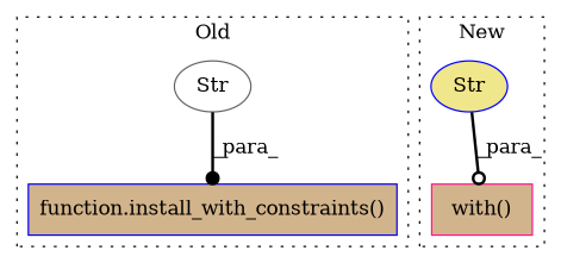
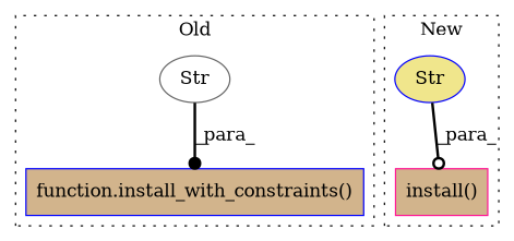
  digraph {
    node [a=75 shape=box style=filled fillcolor=tan color=blue]
    edge [style=bold]
    n1 [l="34,7" label="function.install_with_constraints()" s="1511,1707"]
    n2 [a=66 l=8 label=Str s=1562 shape=ellipse fillcolor=white color=gray40]
-   n3 [l="16,1" label="with()" s="399,464" color=deeppink]
+   n3 [l="16,1" label="install()" s="399,464" color=deeppink]
    n4 [a=66 l=21 label=Str s=443 shape=ellipse fillcolor=khaki]
    subgraph cluster_1 {
      label=Old
      style=dotted
      n1
      n2
    }
    subgraph cluster_2 {
      label=New
      style=dotted
      n3
      n4
    }
    n2 -> n1 [label=_para_ arrowhead=dot]
    n4 -> n3 [label=_para_ arrowhead=odot]
  }
